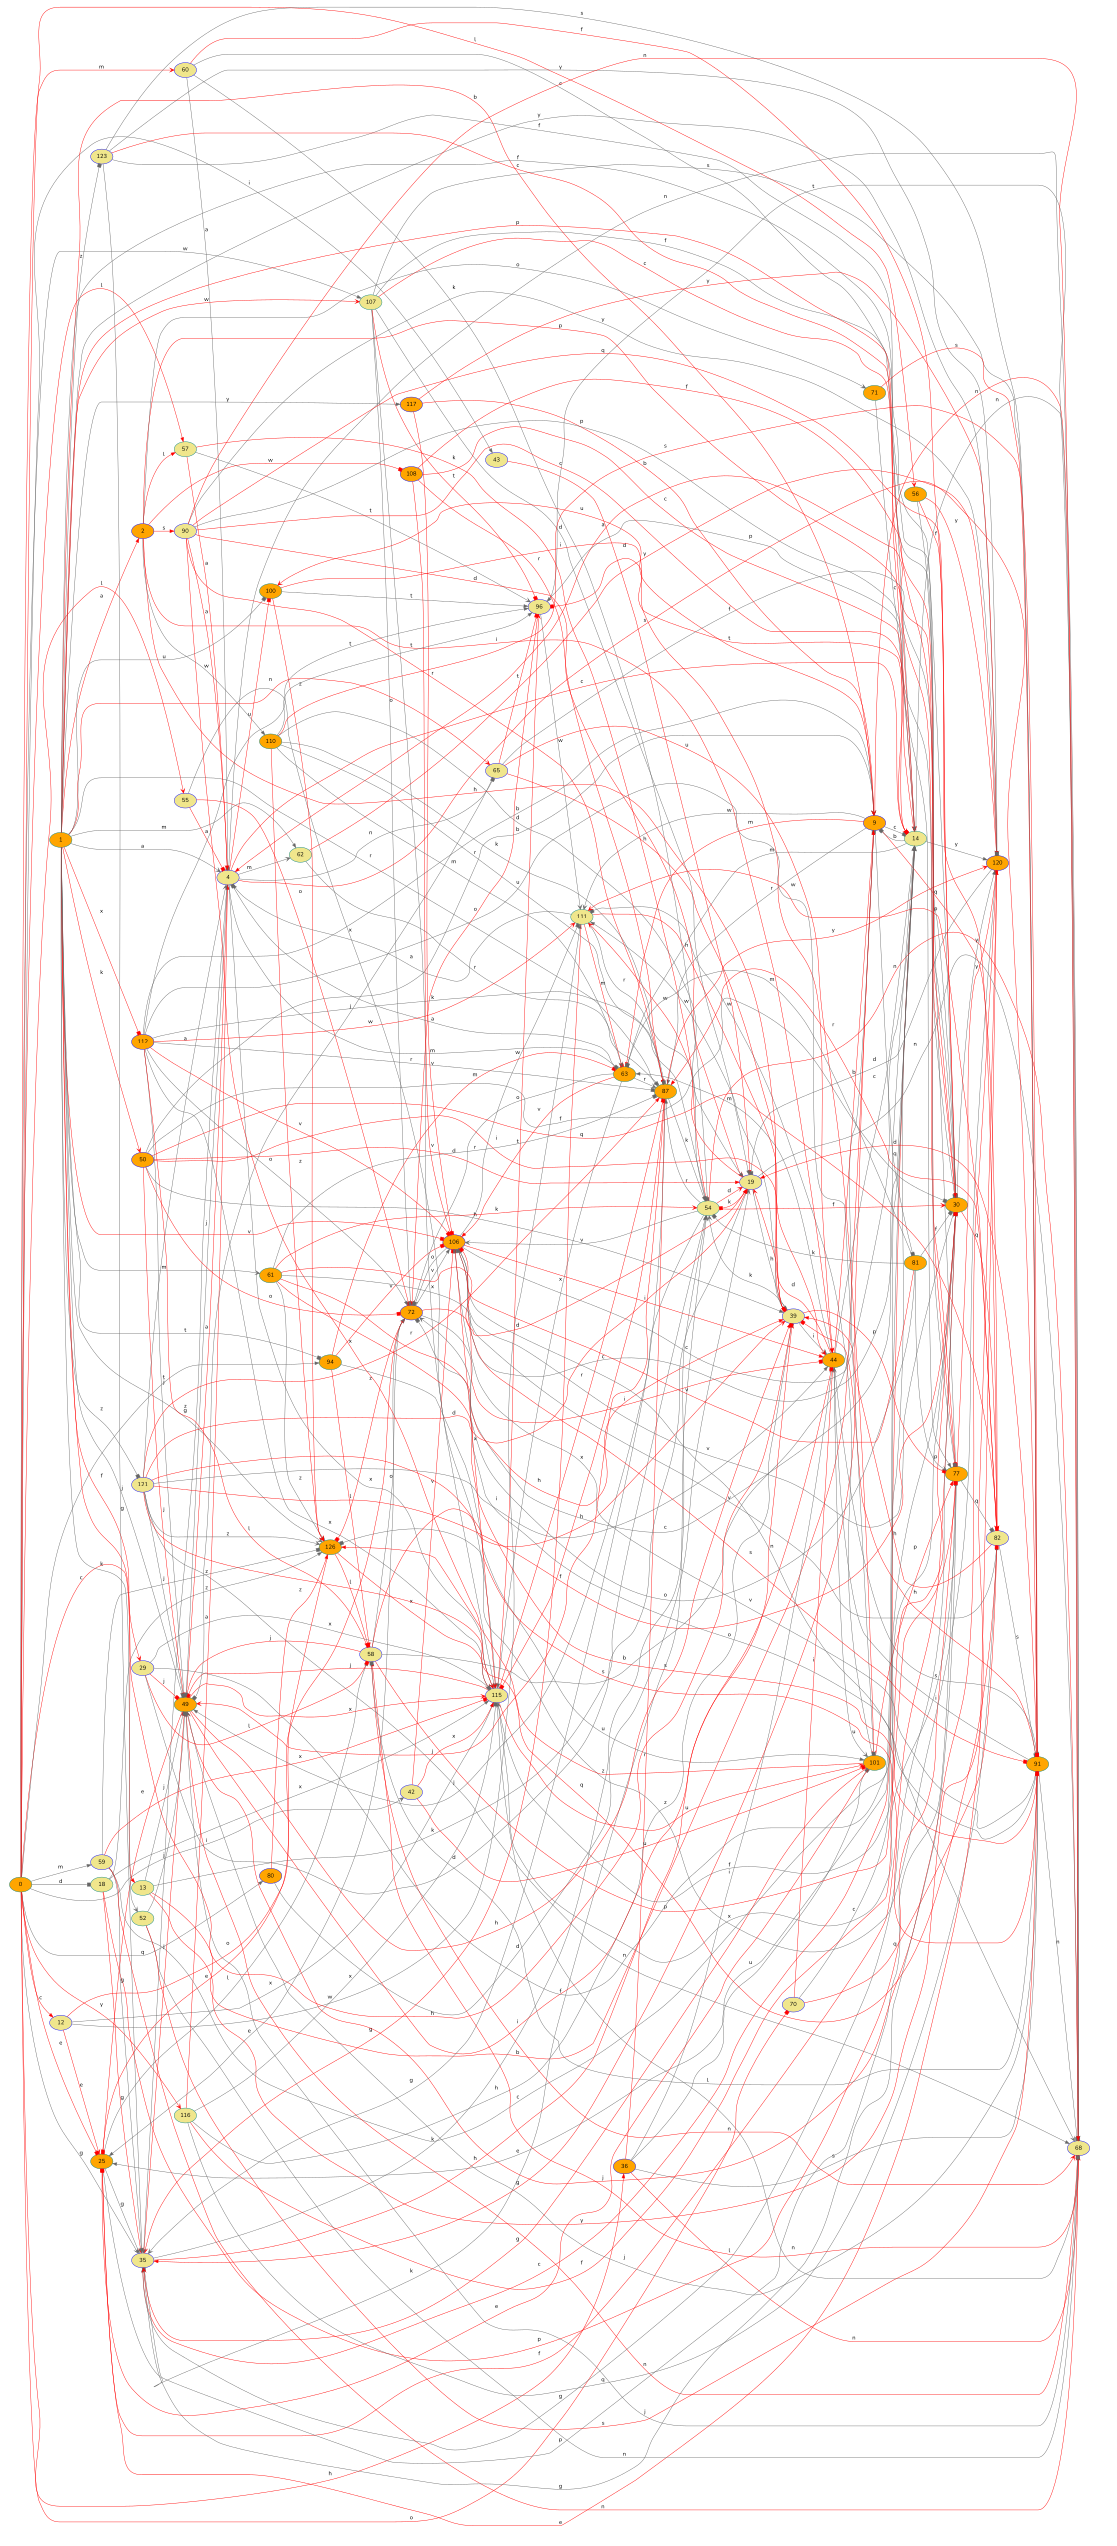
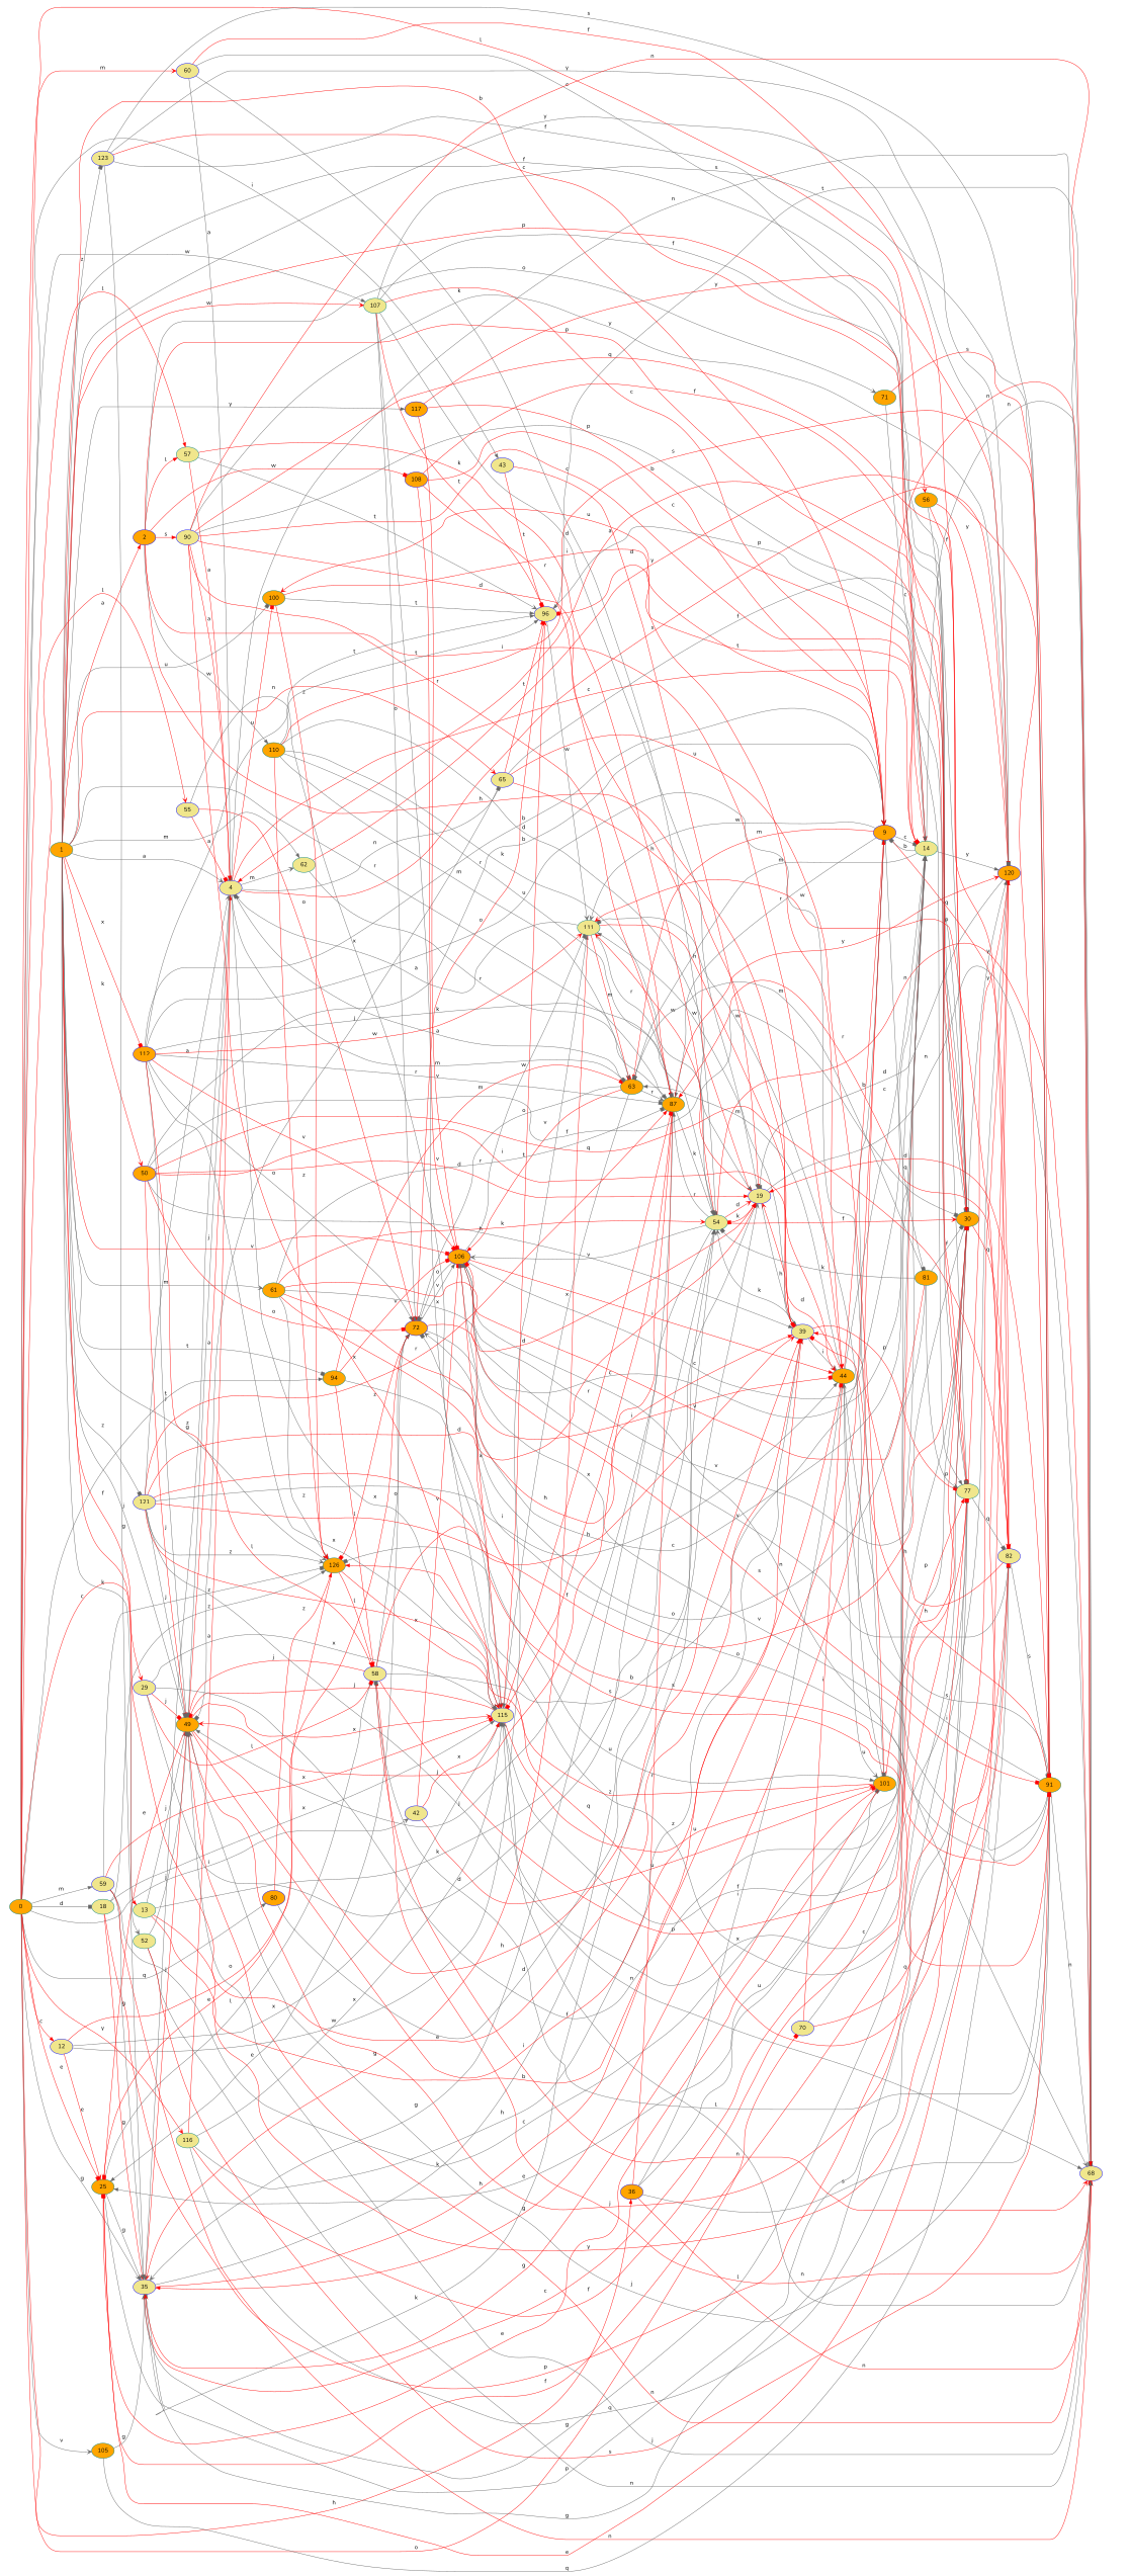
  strict digraph {
    fontname=Nunito
    rankdir=LR
    node [color=blue fillcolor=khaki fontname=Nunito style=filled]
    edge [arrowhead=normal color=gray40 fontname=Nunito]
    0 [color=teal fillcolor=orange]
    12
    13 [color=teal]
    18 [color=teal]
    25 [color=teal fillcolor=orange]
    35
    36 [fillcolor=orange]
    42
    43
    55
    56 [color=teal fillcolor=orange]
    57 [color=teal]
    59
    60
    70
    80 [fillcolor=orange]
    94 [color=teal fillcolor=orange]
+   105 [color=teal fillcolor=orange]
    107 [color=teal]
    116 [color=teal]
    115
    111 [color=teal]
    72 [fillcolor=orange]
    9 [fillcolor=orange]
    49 [color=teal fillcolor=orange]
    120 [fillcolor=orange]
    54 [color=teal]
-   77 [color=teal fillcolor=orange]
+   77 [color=teal]
    126 [color=teal fillcolor=orange]
    30 [color=teal fillcolor=orange]
    58
    39
    14 [color=teal]
    87 [color=teal fillcolor=orange]
    44 [color=teal fillcolor=orange]
    68
    91 [color=teal fillcolor=orange]
    101 [color=teal fillcolor=orange]
    106 [fillcolor=orange]
    96
    19
    4
    82
    63 [color=teal fillcolor=orange]
    1 [color=teal fillcolor=orange]
    2 [fillcolor=orange]
    29
    50 [fillcolor=orange]
    52 [color=teal]
    61 [color=teal fillcolor=orange]
    62 [color=teal]
    65
    100 [color=teal fillcolor=orange]
    112 [fillcolor=orange]
    117 [fillcolor=orange]
    121
    123
    71 [color=teal fillcolor=orange]
    90
    108 [fillcolor=orange]
    110 [color=teal fillcolor=orange]
    81 [color=teal fillcolor=orange]
    0 -> 12 [color=red label=c]
    0 -> 13 [color=red label=c]
    0 -> 18 [arrowhead=box label=d]
    0 -> 25 [arrowhead=box color=red label=e]
    0 -> 35 [arrowhead=vee label=g]
    0 -> 36 [color=red label=h]
    0 -> 42 [arrowhead=vee label=i]
    0 -> 43 [label=i]
    0 -> 55 [arrowhead=vee color=red label=l]
    0 -> 56 [arrowhead=vee color=red label=l]
    0 -> 57 [color=red label=l]
    0 -> 59 [label=m]
    0 -> 60 [arrowhead=vee color=red label=m]
    0 -> 70 [arrowhead=box color=red label=o]
    0 -> 80 [label=q]
    0 -> 94 [label=t]
+   0 -> 105 [arrowhead=vee label=v]
    0 -> 107 [label=w]
    0 -> 116 [arrowhead=vee color=red label=y]
    12 -> 25 [arrowhead=vee color=red label=e]
    12 -> 115 [label=x]
    12 -> 111 [label=w]
    12 -> 72 [color=red label=o]
    13 -> 9 [color=red label=b]
    13 -> 49 [arrowhead=vee label=j]
    13 -> 120 [color=red label=y]
    13 -> 54 [label=k]
    18 -> 35 [arrowhead=vee color=red label=g]
    18 -> 115 [label=x]
    18 -> 77 [arrowhead=box color=red label=p]
    18 -> 126 [label=z]
    25 -> 35 [arrowhead=vee label=g]
    25 -> 54 [arrowhead=vee label=k]
    25 -> 30 [arrowhead=box color=red label=f]
    25 -> 58 [label=l]
    35 -> 49 [arrowhead=box color=red label=j]
    35 -> 54 [arrowhead=vee label=k]
    35 -> 77 [label=p]
    35 -> 39 [arrowhead=vee color=red label=h]
    35 -> 14 [color=red label=c]
    36 -> 87 [arrowhead=vee color=red label=r]
    36 -> 44 [arrowhead=vee label=i]
    36 -> 68 [arrowhead=vee color=red label=n]
    36 -> 91 [arrowhead=box label=s]
    36 -> 101 [arrowhead=box label=u]
    42 -> 115 [color=red label=x]
    42 -> 101 [arrowhead=box color=red label=u]
    42 -> 106 [arrowhead=box color=red label=v]
+   43 -> 96 [color=red label=t]
    43 -> 19 [color=red label=d]
    55 -> 115 [label=x]
    55 -> 72 [arrowhead=box color=red label=o]
    55 -> 4 [arrowhead=box color=red label=a]
    56 -> 120 [color=red label=y]
    56 -> 77 [arrowhead=box label=p]
    56 -> 30 [arrowhead=box color=red label=f]
    57 -> 54 [arrowhead=vee color=red label=k]
    57 -> 96 [arrowhead=vee label=t]
    57 -> 4 [arrowhead=vee color=red label=a]
    59 -> 35 [label=g]
    59 -> 115 [arrowhead=box color=red label=x]
    59 -> 126 [arrowhead=box label=z]
    59 -> 14 [arrowhead=vee label=c]
    59 -> 68 [color=red label=n]
    60 -> 54 [arrowhead=box label=k]
    60 -> 30 [color=red label=f]
    60 -> 14 [label=c]
    60 -> 4 [arrowhead=box label=a]
    70 -> 14 [arrowhead=vee label=c]
    70 -> 44 [arrowhead=vee color=red label=i]
    70 -> 82 [color=red label=q]
    80 -> 126 [color=red label=z]
    80 -> 19 [arrowhead=vee label=d]
    94 -> 58 [color=red label=l]
    94 -> 101 [label=u]
    94 -> 106 [arrowhead=box color=red label=v]
    94 -> 63 [arrowhead=box color=red label=m]
+   105 -> 35 [arrowhead=vee label=g]
+   105 -> 82 [arrowhead=vee label=q]
    107 -> 115 [arrowhead=vee label=x]
    107 -> 72 [arrowhead=box label=o]
    107 -> 30 [label=f]
-   107 -> 14 [arrowhead=vee color=red label=c]
+   107 -> 9 [arrowhead=vee color=red label=c]
    107 -> 91 [label=s]
    107 -> 96 [arrowhead=box color=red label=t]
    107 -> 19 [label=d]
    116 -> 115 [arrowhead=box label=x]
    116 -> 30 [arrowhead=box color=red label=f]
    116 -> 39 [arrowhead=box label=h]
    116 -> 4 [color=red label=a]
    116 -> 82 [label=q]
    115 -> 49 [arrowhead=box color=red label=j]
    115 -> 30 [arrowhead=vee label=f]
    115 -> 87 [arrowhead=box color=red label=r]
    115 -> 68 [label=n]
    115 -> 101 [arrowhead=vee color=red label=u]
    115 -> 96 [arrowhead=vee color=red label=t]
    111 -> 35 [arrowhead=vee color=red label=g]
    111 -> 39 [color=red label=h]
    111 -> 87 [label=r]
    111 -> 4 [label=a]
    111 -> 63 [arrowhead=box color=red label=m]
    72 -> 25 [label=e]
    72 -> 126 [arrowhead=box color=red label=z]
    72 -> 14 [label=c]
    72 -> 44 [arrowhead=box color=red label=i]
    72 -> 106 [label=v]
    9 -> 35 [color=red label=g]
    9 -> 111 [arrowhead=vee label=w]
    9 -> 14 [arrowhead=box label=c]
    9 -> 87 [label=r]
    9 -> 68 [arrowhead=box color=red label=n]
    9 -> 82 [color=red label=q]
    9 -> 63 [color=red label=m]
    9 -> 100 [arrowhead=vee color=red label=u]
    9 -> 81 [arrowhead=box label=q]
    49 -> 25 [arrowhead=box color=red label=e]
    49 -> 115 [arrowhead=vee color=red label=x]
    49 -> 39 [color=red label=h]
    49 -> 44 [arrowhead=box color=red label=i]
    49 -> 68 [arrowhead=box color=red label=n]
    49 -> 4 [color=red label=a]
    120 -> 25 [arrowhead=box color=red label=e]
    120 -> 49 [arrowhead=vee color=red label=j]
    120 -> 126 [arrowhead=box label=z]
    120 -> 19 [arrowhead=box label=d]
    54 -> 49 [label=j]
    54 -> 30 [arrowhead=vee color=red label=f]
    54 -> 87 [label=r]
    54 -> 68 [color=red label=n]
    54 -> 106 [arrowhead=vee label=v]
    54 -> 19 [arrowhead=vee color=red label=d]
    77 -> 35 [arrowhead=box label=g]
    77 -> 115 [arrowhead=vee label=x]
    77 -> 120 [arrowhead=box color=red label=y]
    77 -> 82 [arrowhead=box label=q]
    126 -> 25 [color=red label=e]
    126 -> 115 [arrowhead=vee color=red label=x]
    126 -> 58 [arrowhead=box color=red label=l]
    30 -> 35 [label=g]
    30 -> 120 [label=y]
    30 -> 106 [label=v]
    30 -> 4 [color=red label=a]
    30 -> 82 [arrowhead=vee color=red label=q]
    58 -> 72 [arrowhead=vee label=o]
    58 -> 9 [arrowhead=box label=b]
    58 -> 49 [arrowhead=box color=red label=j]
    58 -> 77 [arrowhead=box color=red label=p]
    58 -> 39 [arrowhead=vee color=red label=h]
    58 -> 68 [arrowhead=vee color=red label=n]
    39 -> 111 [label=w]
    39 -> 54 [arrowhead=vee label=k]
    39 -> 77 [arrowhead=box color=red label=p]
    39 -> 44 [arrowhead=vee label=i]
    14 -> 25 [label=e]
    14 -> 9 [arrowhead=box label=b]
    14 -> 120 [label=y]
    14 -> 68 [arrowhead=vee label=n]
    14 -> 96 [arrowhead=box color=red label=t]
    14 -> 63 [arrowhead=box label=m]
    87 -> 35 [arrowhead=vee label=g]
    87 -> 115 [arrowhead=box color=red label=x]
    87 -> 49 [arrowhead=vee color=red label=j]
    87 -> 120 [arrowhead=vee color=red label=y]
    87 -> 54 [label=k]
    44 -> 9 [color=red label=b]
    44 -> 14 [arrowhead=vee label=c]
    44 -> 91 [arrowhead=vee label=s]
    44 -> 101 [arrowhead=vee label=u]
    44 -> 19 [arrowhead=vee color=red label=d]
    44 -> 63 [label=m]
    68 -> 49 [label=j]
    68 -> 58 [color=red label=l]
    68 -> 96 [label=t]
    91 -> 72 [arrowhead=box label=o]
    91 -> 49 [arrowhead=vee label=j]
    91 -> 58 [arrowhead=box label=l]
    91 -> 39 [arrowhead=box color=red label=h]
    91 -> 44 [arrowhead=vee label=i]
    91 -> 68 [arrowhead=box label=n]
    91 -> 106 [arrowhead=box label=v]
    91 -> 19 [color=red label=d]
    101 -> 25 [arrowhead=box color=red label=e]
    101 -> 35 [arrowhead=vee color=red label=g]
    101 -> 111 [arrowhead=box label=w]
    101 -> 77 [color=red label=p]
    101 -> 126 [color=red label=z]
    106 -> 115 [arrowhead=vee color=red label=x]
    106 -> 111 [arrowhead=box label=w]
    106 -> 72 [arrowhead=vee label=o]
    106 -> 14 [label=c]
    106 -> 44 [color=red label=i]
    106 -> 68 [arrowhead=vee label=n]
    106 -> 91 [arrowhead=box color=red label=s]
    96 -> 111 [arrowhead=vee label=w]
    96 -> 72 [arrowhead=vee color=red label=o]
    96 -> 77 [label=p]
    19 -> 111 [arrowhead=vee color=red label=w]
    19 -> 54 [arrowhead=box color=red label=k]
    19 -> 39 [label=h]
    19 -> 68 [label=n]
    4 -> 35 [arrowhead=vee label=g]
    4 -> 115 [arrowhead=vee label=x]
    4 -> 49 [label=j]
    4 -> 14 [arrowhead=box color=red label=c]
    4 -> 68 [arrowhead=box label=n]
    4 -> 91 [arrowhead=box color=red label=s]
    4 -> 63 [arrowhead=box label=m]
    4 -> 62 [arrowhead=vee label=m]
    4 -> 65 [arrowhead=box label=n]
    4 -> 100 [arrowhead=box color=red label=u]
    82 -> 111 [arrowhead=vee color=red label=w]
    82 -> 39 [color=red label=h]
    82 -> 87 [color=red label=r]
    82 -> 91 [arrowhead=box label=s]
    82 -> 106 [arrowhead=box label=v]
    63 -> 115 [label=x]
    63 -> 72 [arrowhead=box label=o]
    63 -> 87 [arrowhead=vee label=r]
    63 -> 106 [color=red label=v]
    63 -> 4 [arrowhead=box label=a]
    1 -> 94 [arrowhead=box label=t]
    1 -> 107 [arrowhead=vee color=red label=w]
    1 -> 9 [arrowhead=vee color=red label=b]
    1 -> 49 [label=j]
    1 -> 120 [arrowhead=box label=y]
    1 -> 77 [color=red label=p]
    1 -> 126 [arrowhead=vee label=z]
    1 -> 30 [label=f]
-   1 -> 39 [arrowhead=box color=red label=h]
+   1 -> 39 [arrowhead=box color=red label=e]
    1 -> 87 [label=r]
    1 -> 106 [arrowhead=box color=red label=v]
    1 -> 4 [arrowhead=vee label=a]
    1 -> 2 [color=red label=a]
    1 -> 29 [arrowhead=vee color=red label=f]
    1 -> 50 [arrowhead=vee color=red label=k]
    1 -> 52 [arrowhead=vee label=k]
    1 -> 61 [arrowhead=vee label=m]
    1 -> 62 [label=m]
    1 -> 65 [arrowhead=vee color=red label=n]
    1 -> 100 [arrowhead=box label=u]
    1 -> 112 [arrowhead=box color=red label=x]
    1 -> 117 [label=y]
    1 -> 121 [arrowhead=box label=z]
    1 -> 123 [arrowhead=box label=z]
    2 -> 57 [color=red label=l]
    2 -> 77 [arrowhead=box color=red label=p]
    2 -> 39 [arrowhead=box color=red label=h]
    2 -> 44 [arrowhead=vee color=red label=i]
    2 -> 71 [arrowhead=vee label=o]
    2 -> 90 [color=red label=s]
    2 -> 108 [arrowhead=box color=red label=w]
    2 -> 110 [label=w]
    29 -> 115 [arrowhead=box label=x]
    29 -> 49 [arrowhead=box color=red label=j]
    29 -> 30 [arrowhead=box label=f]
    29 -> 58 [arrowhead=box color=red label=l]
    29 -> 19 [arrowhead=vee label=d]
    50 -> 72 [arrowhead=box color=red label=o]
    50 -> 9 [arrowhead=vee label=b]
    50 -> 49 [color=red label=j]
    50 -> 30 [arrowhead=box label=f]
    50 -> 39 [label=h]
    50 -> 44 [arrowhead=vee color=red label=i]
    50 -> 19 [color=red label=d]
    50 -> 82 [arrowhead=vee color=red label=q]
    52 -> 49 [arrowhead=box label=j]
-   52 -> 68 [arrowhead=box label=n]
+   52 -> 68 [label=n]
    52 -> 91 [color=red label=s]
    61 -> 54 [arrowhead=vee color=red label=k]
    61 -> 126 [label=z]
    61 -> 39 [color=red label=h]
    61 -> 14 [label=c]
    61 -> 87 [arrowhead=box label=r]
    61 -> 91 [arrowhead=box color=red label=s]
    61 -> 19 [color=red label=d]
    62 -> 120 [color=red label=y]
    62 -> 87 [label=r]
    65 -> 49 [arrowhead=box label=j]
    65 -> 30 [arrowhead=box label=f]
    65 -> 39 [color=red label=h]
    65 -> 101 [arrowhead=vee color=red label=u]
    65 -> 96 [arrowhead=box color=red label=t]
    100 -> 126 [arrowhead=vee color=red label=z]
    100 -> 44 [color=red label=i]
    100 -> 96 [label=t]
    112 -> 115 [arrowhead=vee label=x]
    112 -> 111 [arrowhead=vee color=red label=w]
    112 -> 72 [label=o]
    112 -> 9 [arrowhead=vee label=b]
    112 -> 49 [arrowhead=box label=j]
    112 -> 54 [label=k]
    112 -> 58 [color=red label=l]
    112 -> 87 [arrowhead=box label=r]
    112 -> 101 [arrowhead=box label=u]
    112 -> 106 [arrowhead=box color=red label=v]
    112 -> 96 [label=t]
    117 -> 9 [arrowhead=vee color=red label=b]
    117 -> 120 [color=red label=y]
    117 -> 106 [arrowhead=box color=red label=v]
    121 -> 49 [arrowhead=box label=j]
    121 -> 126 [arrowhead=vee label=z]
    121 -> 30 [arrowhead=box color=red label=f]
    121 -> 87 [color=red label=r]
    121 -> 44 [label=i]
    121 -> 68 [label=n]
    121 -> 91 [arrowhead=vee color=red label=s]
    121 -> 19 [color=red label=d]
    121 -> 4 [arrowhead=vee label=a]
    121 -> 82 [arrowhead=box color=red label=q]
    123 -> 35 [label=g]
    123 -> 120 [arrowhead=vee label=y]
    123 -> 30 [arrowhead=box label=f]
    123 -> 14 [arrowhead=vee color=red label=c]
    123 -> 91 [arrowhead=box label=s]
    71 -> 14 [label=c]
    71 -> 91 [arrowhead=box color=red label=s]
    90 -> 115 [arrowhead=vee color=red label=x]
    90 -> 120 [arrowhead=box label=y]
    90 -> 77 [arrowhead=box label=p]
    90 -> 14 [arrowhead=box color=red label=c]
    90 -> 87 [color=red label=r]
    90 -> 68 [color=red label=n]
    90 -> 19 [arrowhead=vee color=red label=d]
    90 -> 4 [color=red label=a]
    90 -> 82 [arrowhead=box color=red label=q]
    108 -> 30 [color=red label=f]
    108 -> 14 [arrowhead=vee color=red label=c]
    108 -> 87 [color=red label=r]
    108 -> 106 [arrowhead=vee color=red label=v]
    110 -> 54 [label=k]
    110 -> 126 [arrowhead=vee color=red label=z]
    110 -> 87 [arrowhead=box label=r]
    110 -> 91 [arrowhead=box color=red label=s]
    110 -> 96 [label=t]
    110 -> 19 [label=d]
    110 -> 63 [arrowhead=vee label=m]
    81 -> 72 [arrowhead=vee label=o]
    81 -> 54 [arrowhead=box label=k]
    81 -> 77 [arrowhead=vee label=p]
    81 -> 30 [arrowhead=box label=f]
    81 -> 106 [arrowhead=box color=red label=v]
    81 -> 63 [arrowhead=box label=m]
  }
